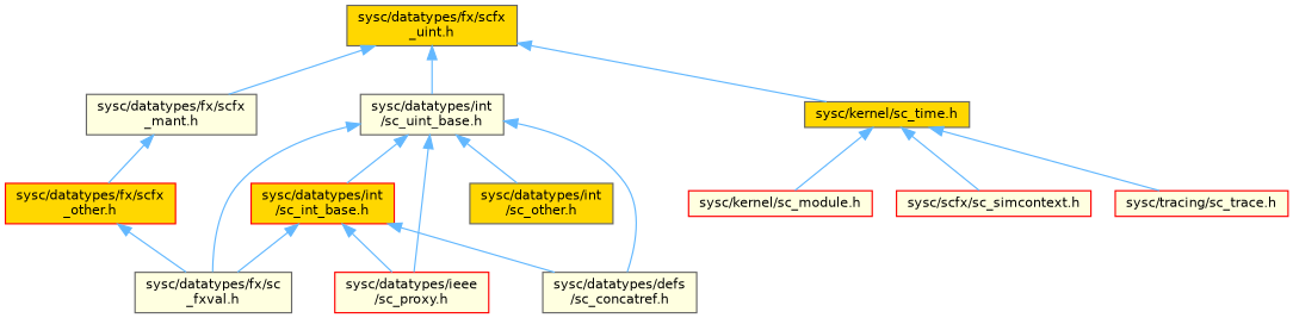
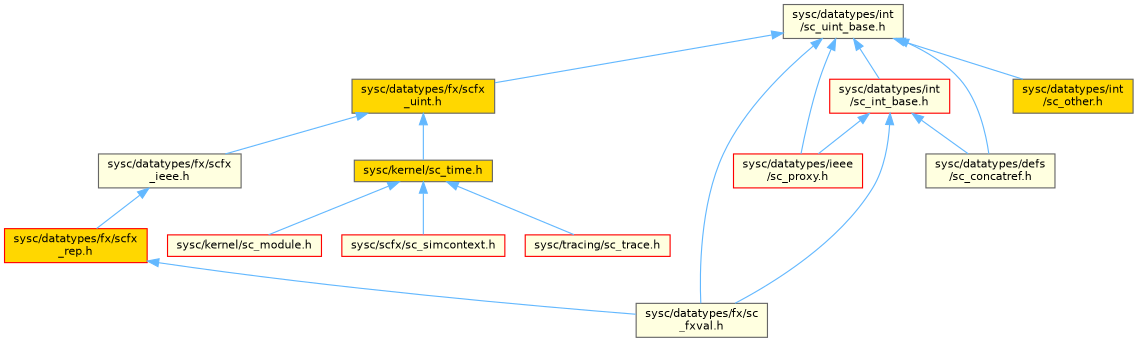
  digraph {
    fontname="DejaVu Sans"
    node [color=grey40 fillcolor=lightyellow fontname="DejaVu Sans" fontsize=10 shape=box style=filled]
    edge [color=steelblue1 dir=back fontname="DejaVu Sans" fontsize=10 labelfontname=FreeSans labelfontsize=10 style=solid]
    n1 [color=gray40 fillcolor=gold fontcolor=black height=0.2 label="sysc/datatypes/fx/scfx\l_uint.h" width=0.4]
-   n2 [height=0.2 label="sysc/datatypes/fx/scfx\l_mant.h" width=0.4]
+   n2 [height=0.2 label="sysc/datatypes/fx/scfx\l_ieee.h" width=0.4]
    n3 [height=0.2 label="sysc/datatypes/int\l/sc_uint_base.h" width=0.4]
    n4 [fillcolor=gold height=0.2 label="sysc/kernel/sc_time.h" width=0.4]
-   n5 [color=red fillcolor=gold height=0.2 label="sysc/datatypes/fx/scfx\l_other.h" width=0.4]
+   n5 [color=red fillcolor=gold height=0.2 label="sysc/datatypes/fx/scfx\l_rep.h" width=0.4]
    n6 [height=0.2 label="sysc/datatypes/fx/sc\l_fxval.h" width=0.4]
    n7 [color=red height=0.2 label="sysc/datatypes/ieee\l/sc_proxy.h" width=0.4]
-   n8 [color=red fillcolor=gold height=0.2 label="sysc/datatypes/int\l/sc_int_base.h" width=0.4]
+   n8 [color=red height=0.2 label="sysc/datatypes/int\l/sc_int_base.h" width=0.4]
    n9 [height=0.2 label="sysc/datatypes/defs\l/sc_concatref.h" width=0.4]
    n10 [fillcolor=gold height=0.2 label="sysc/datatypes/int\l/sc_other.h" width=0.4]
    n11 [color=red height=0.2 label="sysc/kernel/sc_module.h" width=0.4]
    n12 [color=red height=0.2 label="sysc/scfx/sc_simcontext.h" width=0.4]
    n13 [color=red height=0.2 label="sysc/tracing/sc_trace.h" width=0.4]
    n1 -> n2
-   n1 -> n3
+   n3 -> n1
    n1 -> n4
    n2 -> n5
    n3 -> n6
    n3 -> n7
    n3 -> n8
    n3 -> n9
    n3 -> n10
    n4 -> n11
    n4 -> n12
    n4 -> n13
    n5 -> n6
    n8 -> n6
    n8 -> n7
    n8 -> n9
  }
